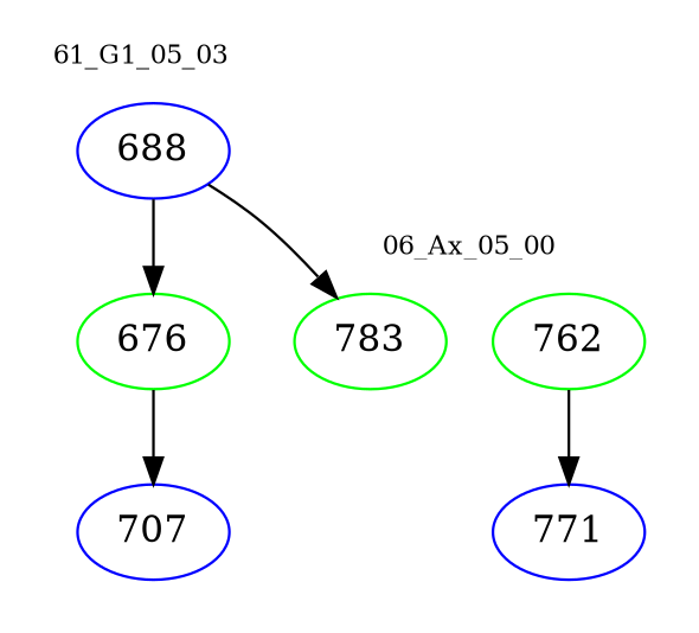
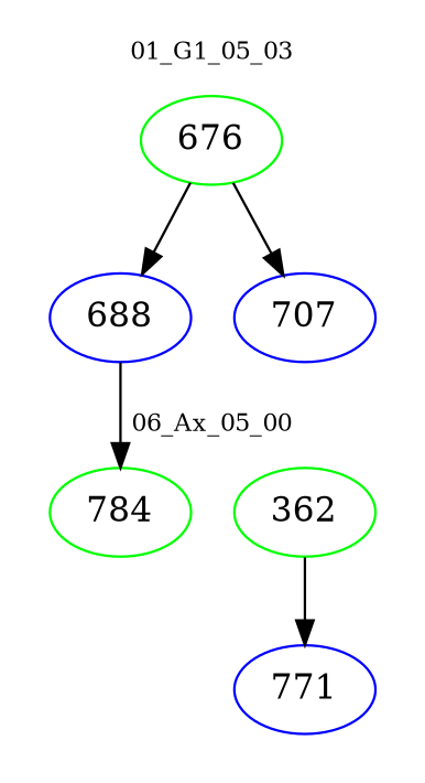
  digraph {
    node [color=green]
    edge [color=black]
-   n1 [label=762]
+   n1 [label=362]
    n2 [color=blue label=771]
-   n3 [label=783]
+   n3 [label=784]
    n4 [label=676]
    n5 [color=blue label=688]
    n6 [color=blue label=707]
    subgraph cluster_1 {
      color=white
      fontsize=10
      label="06_Ax_05_00"
      n1
      n2
      n3
    }
    subgraph cluster_2 {
      color=white
      fontsize=10
-     label="61_G1_05_03"
+     label="01_G1_05_03"
      n4
      n5
      n6
    }
    n1 -> n2
-   n5 -> n4
+   n4 -> n5
    n4 -> n6
    n5 -> n3
  }
